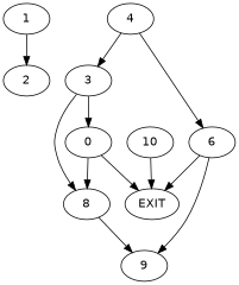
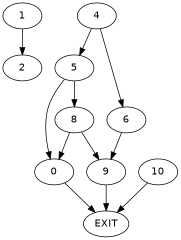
  digraph {
    fontname="DejaVu Sans"
    node [fontname="DejaVu Sans"]
    edge [fontname="DejaVu Sans"]
    1
    2
    n3 [label=EXIT]
    4
-   5 [label=3]
+   5
    6
    n7 [label=0]
    8
    9
    10
    1 -> 2
    4 -> 5
    4 -> 6
    5 -> n7
    5 -> 8
    6 -> 9
    n7 -> n3
-   n7 -> 8
+   8 -> n7
    8 -> 9
-   6 -> n3
+   9 -> n3
    10 -> n3
  }
